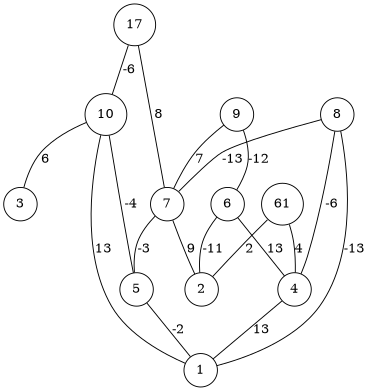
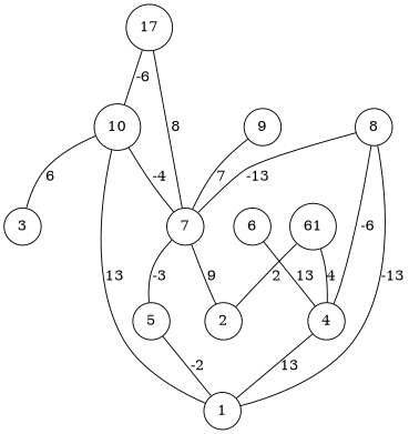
  graph {
    fontname="Helvetica,Arial,sans-serif"
    node [shape=circle]
    n1 [label=17]
    7
    10
    2
    5
    1
    3
    n8 [label=61]
    4
    9
    6
    8
    n1 -- 7 [label=8]
    n1 -- 10 [label=-6]
    7 -- 2 [label=9]
    7 -- 5 [label=-3]
-   10 -- 5 [label=-4]
+   10 -- 7 [label=-4]
    10 -- 1 [label=13]
    10 -- 3 [label=6]
    5 -- 1 [label=-2]
    n8 -- 2 [label=2]
    n8 -- 4 [label=4]
    4 -- 1 [label=13]
    9 -- 7 [label=7]
-   9 -- 6 [label=-12]
-   6 -- 2 [label=-11]
    6 -- 4 [label=13]
    8 -- 7 [label=-13]
    8 -- 1 [label=-13]
    8 -- 4 [label=-6]
  }
